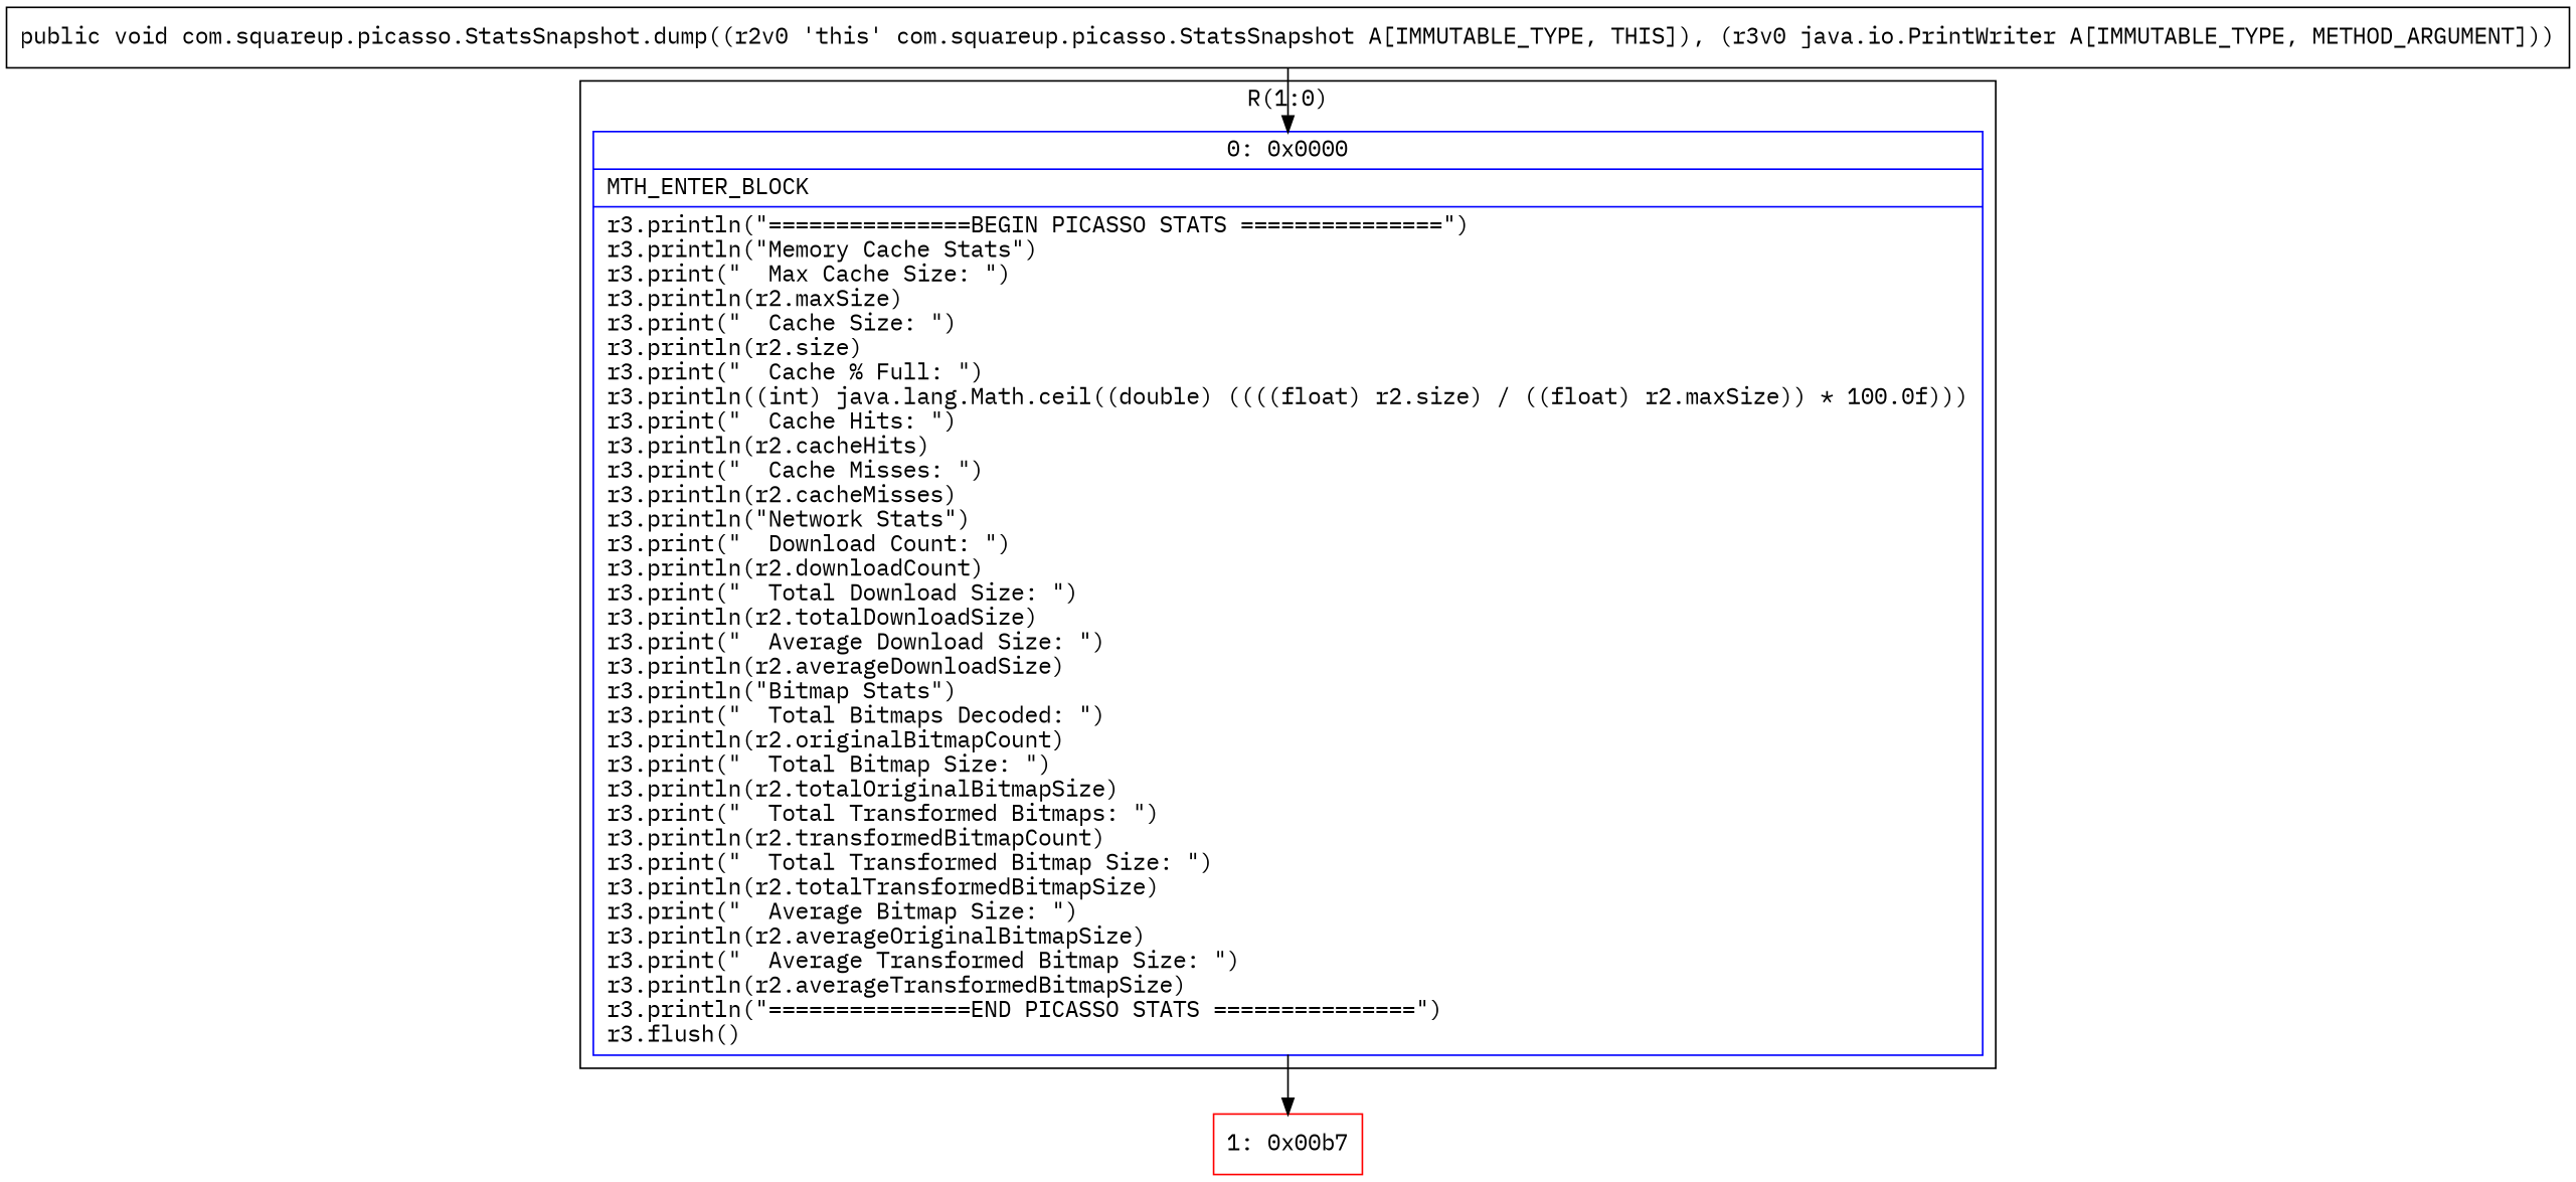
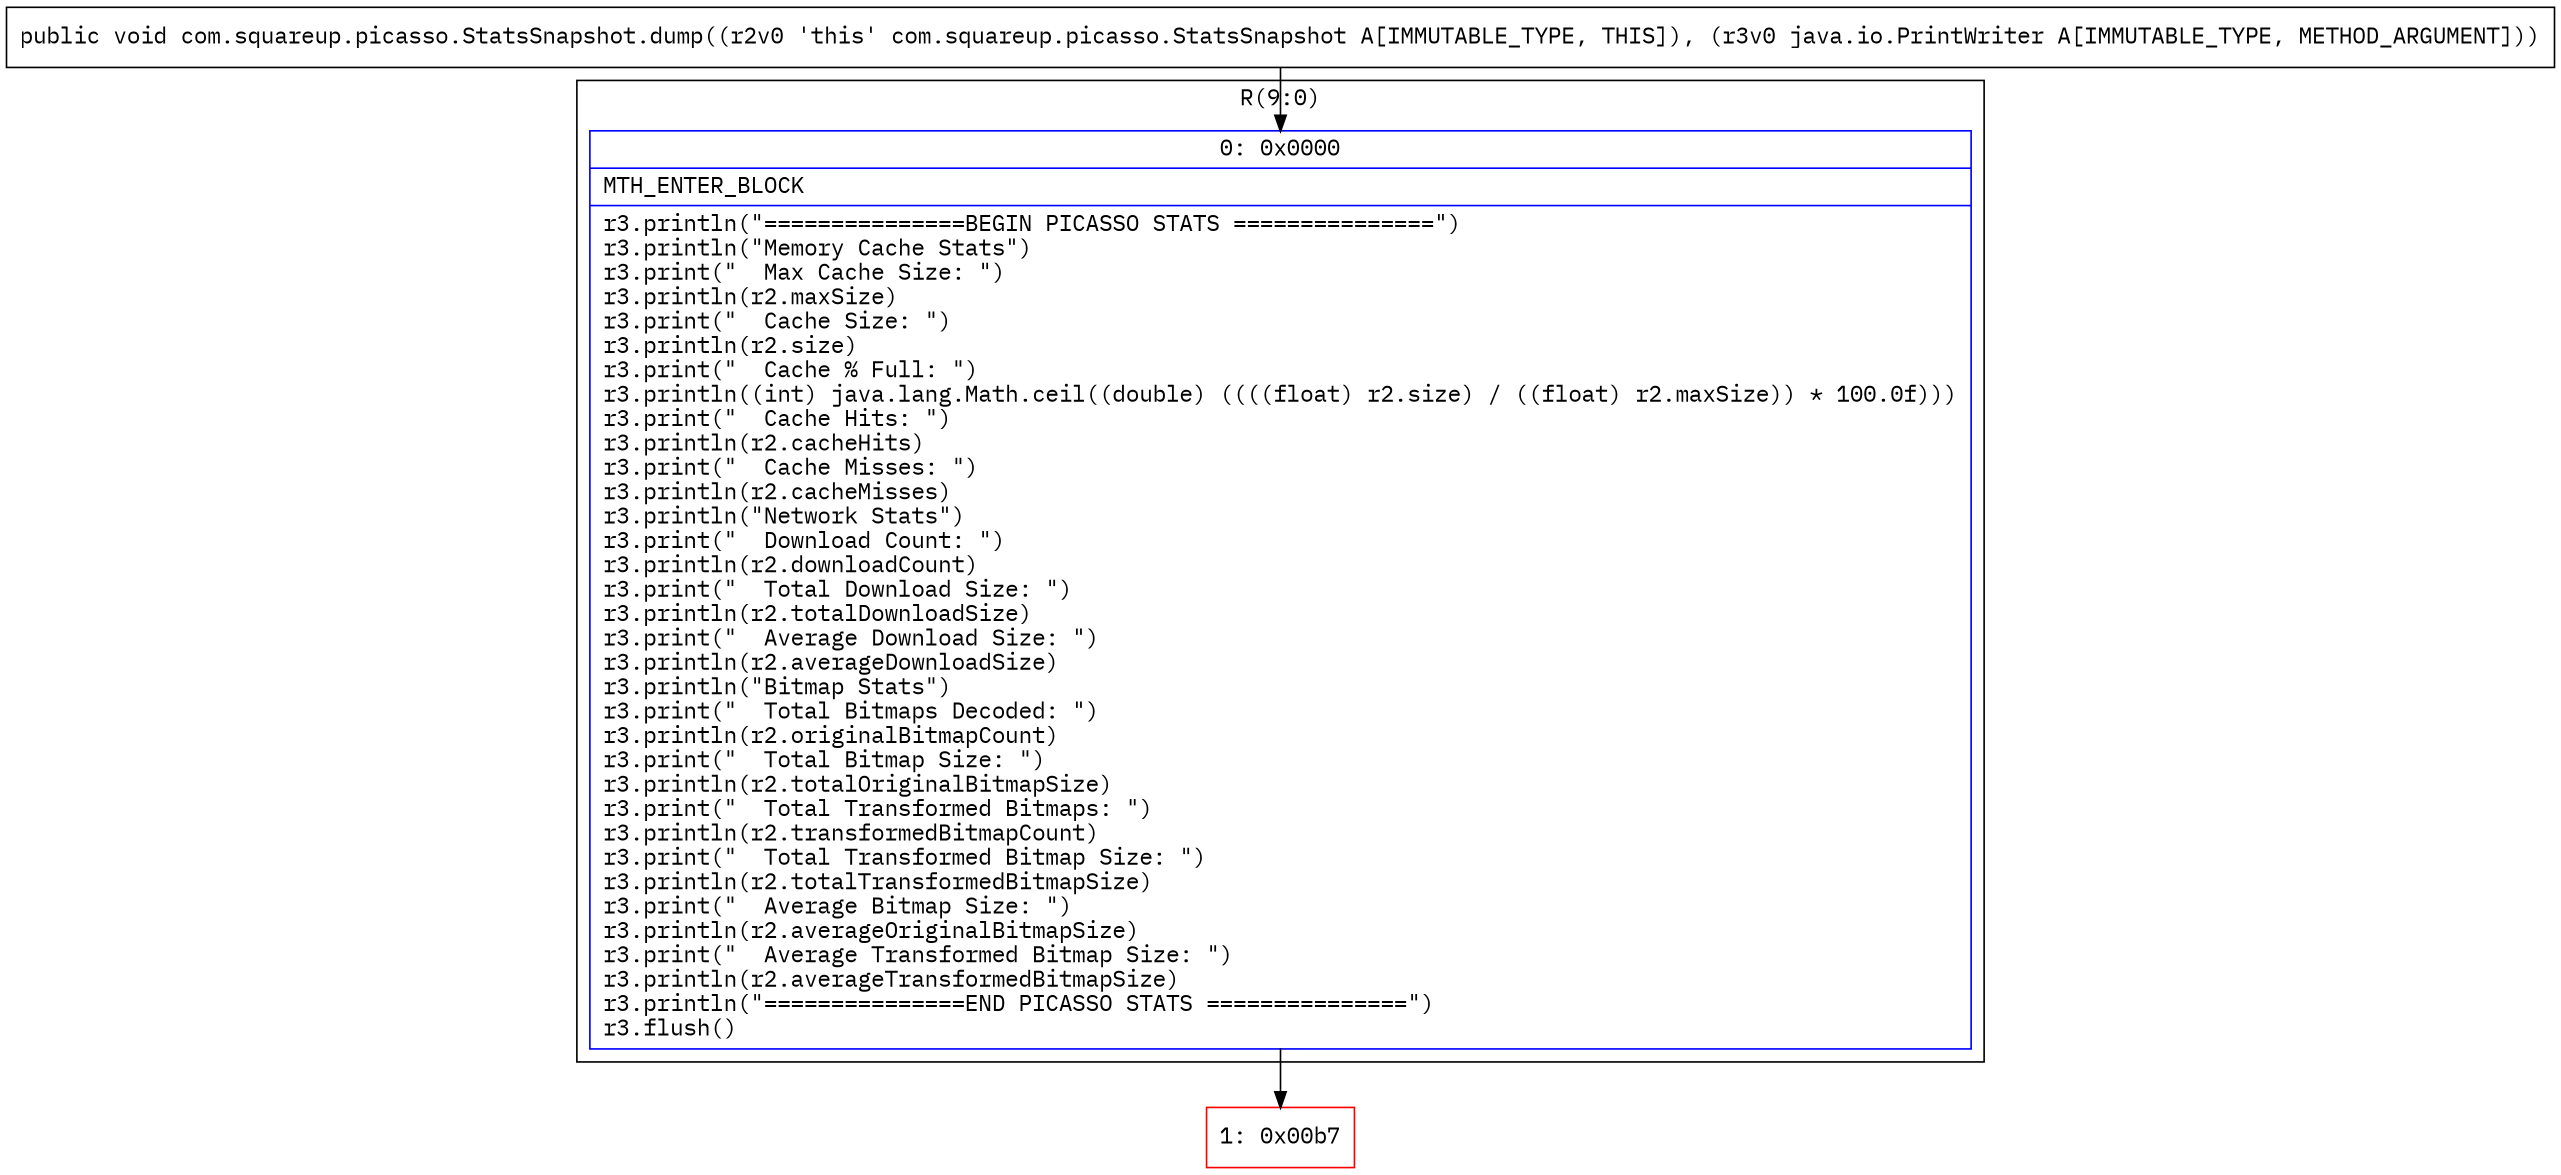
  digraph {
    fontname="IBM Plex Mono"
    node [shape=record fontname="IBM Plex Mono"]
    edge [fontname="IBM Plex Mono"]
    n1 [color=blue label="{0\:\ 0x0000|MTH_ENTER_BLOCK\l|r3.println(\"===============BEGIN PICASSO STATS ===============\")\lr3.println(\"Memory Cache Stats\")\lr3.print(\"  Max Cache Size: \")\lr3.println(r2.maxSize)\lr3.print(\"  Cache Size: \")\lr3.println(r2.size)\lr3.print(\"  Cache % Full: \")\lr3.println((int) java.lang.Math.ceil((double) ((((float) r2.size) \/ ((float) r2.maxSize)) * 100.0f)))\lr3.print(\"  Cache Hits: \")\lr3.println(r2.cacheHits)\lr3.print(\"  Cache Misses: \")\lr3.println(r2.cacheMisses)\lr3.println(\"Network Stats\")\lr3.print(\"  Download Count: \")\lr3.println(r2.downloadCount)\lr3.print(\"  Total Download Size: \")\lr3.println(r2.totalDownloadSize)\lr3.print(\"  Average Download Size: \")\lr3.println(r2.averageDownloadSize)\lr3.println(\"Bitmap Stats\")\lr3.print(\"  Total Bitmaps Decoded: \")\lr3.println(r2.originalBitmapCount)\lr3.print(\"  Total Bitmap Size: \")\lr3.println(r2.totalOriginalBitmapSize)\lr3.print(\"  Total Transformed Bitmaps: \")\lr3.println(r2.transformedBitmapCount)\lr3.print(\"  Total Transformed Bitmap Size: \")\lr3.println(r2.totalTransformedBitmapSize)\lr3.print(\"  Average Bitmap Size: \")\lr3.println(r2.averageOriginalBitmapSize)\lr3.print(\"  Average Transformed Bitmap Size: \")\lr3.println(r2.averageTransformedBitmapSize)\lr3.println(\"===============END PICASSO STATS ===============\")\lr3.flush()\l}"]
    n2 [color=red label="{1\:\ 0x00b7}"]
    n3 [label="{public void com.squareup.picasso.StatsSnapshot.dump((r2v0 'this' com.squareup.picasso.StatsSnapshot A[IMMUTABLE_TYPE, THIS]), (r3v0 java.io.PrintWriter A[IMMUTABLE_TYPE, METHOD_ARGUMENT])) }"]
    subgraph cluster_1 {
-     label="R(1:0)"
+     label="R(9:0)"
      n1
    }
    n1 -> n2
    n3 -> n1
  }
